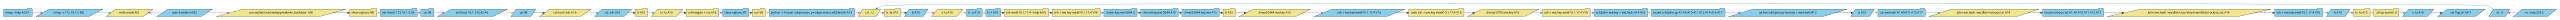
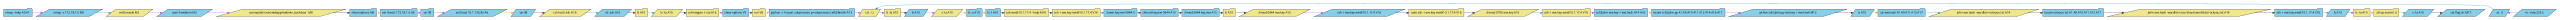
  digraph {
    fontname="Open Sans"
    rankdir=TB
    node [fillcolor=skyblue fontname="Open Sans" shape=folder style=filled]
    edge [color=black constraint=false fontname="Open Sans"]
    n1 [label="nmap --help A0 A1 "]
    n2 [label="nmap -v 172.18.1.5 M0 " shape=parallelogram]
    n3 [fillcolor=khaki label="msfconsole M2 " shape=parallelogram]
    n4 [label="search webmin M3 " shape=parallelogram]
    n5 [fillcolor=khaki label="use exploit/unix/webapp/webmin_backdoor  M8 " shape=parallelogram]
-   n6 [fillcolor=khaki label="show options M5 "]
+   n6 [label="show options M5 "]
    n7 [label="set rhosts 172.18.1.5 A6 "]
    n8 [label="run V8 "]
    n9 [label="set lhost 10.1.135.83 A6 " shape=parallelogram]
    n10 [label="run V8 " shape=parallelogram]
    n11 [fillcolor=khaki label="cd /root/.ssh A16 " shape=parallelogram]
    n12 [label="cd .ssh A16 " shape=parallelogram]
    n13 [fillcolor=khaki label="ls A10 "]
    n14 [fillcolor=khaki label="ls -la A10 " shape=parallelogram]
    n15 [fillcolor=khaki label="ssh-keygen -t rsa A16 "]
    n16 [label="show options V5 "]
    n17 [fillcolor=khaki label="run V8 "]
    n18 [label="python -c 'import subprocess; p=subprocess.call([/bin/sh A13 "]
    n19 [fillcolor=khaki label="cd .. U" shape=parallelogram]
    n20 [label="nc -nvlp 225 U" shape=parallelogram]
    n21 [label="cd . U" shape=parallelogram]
    n22 [fillcolor=khaki label="ls -la A10 "]
    n23 [label="ls A10 " shape=parallelogram]
    n24 [fillcolor=khaki label="ls -la A10 " shape=parallelogram]
    n25 [label="ls -a A10 "]
    n26 [label="ls -l A10 "]
    n27 [fillcolor=khaki label="ssh eve@10.1.17.4 --help M16 "]
    n28 [fillcolor=khaki label="ssh -i eve.key eve@10.1.17.4 V16 "]
    n29 [label="chown key.eve 0644 U"]
    n30 [label="chmod key.eve 0644 A15 "]
    n31 [label="chmod 0644 key.eve A15 "]
    n32 [fillcolor=khaki label="ls A10 "]
    n33 [fillcolor=khaki label="chmod 0644 eve.key A15 " shape=parallelogram]
    n34 [label="ssh -i eve.key eve@10.1.17.4 V16 " shape=parallelogram]
    n35 [fillcolor=khaki label="sudo ssh -i eve.key eve@10.1.17.4 V16 "]
    n36 [fillcolor=khaki label="chmod 0700 eve.key A15 " shape=parallelogram]
    n37 [fillcolor=khaki label="ssh -i eve.key eve@10.1.17.4 V16 "]
    n38 [label="ssh2john eve.key > eve.hash A14 A16 "]
    n39 [label="locate ssh2john.py A1 A9 A10 A11 A12 A14 A16 A17 "]
    n40 [label="python ssh2john.py eve.key > eve.hash M13 " shape=parallelogram]
    n41 [label="ls A10 " shape=parallelogram]
    n42 [label="cat eve.hash A1 A9 A11 A12 A17 "]
    n43 [fillcolor=khaki label="john eve.hash -wordlist=rockyou.txt A14 " shape=parallelogram]
    n44 [label="locate rockyou.txt A1 A9 A10 A11 A12 A17 "]
    n45 [fillcolor=khaki label="john eve.hash -wordlist=/usr/share/wordlists/rockyou.txt A14 " shape=parallelogram]
    n46 [label="ssh -i eve.key eve@10.1.17.4 V16 "]
    n47 [label="ls A10 " shape=parallelogram]
    n48 [fillcolor=khaki label="ls -la A10 "]
    n49 [fillcolor=khaki label="cd top-secret/ U"]
    n50 [label="ls -la A10 " shape=parallelogram]
    n51 [label="cat flag.txt M17 " shape=parallelogram]
    n1 -> n2 [color=purple]
    n2 -> n3 [color=teal]
-   n4 -> n3 [color=purple]
+   n3 -> n4 [color=purple]
    n4 -> n5 [color=purple]
    n5 -> n6
    n6 -> n7 [color=darkorange]
    n7 -> n8 [color=purple]
    n8 -> n9 [color=purple]
    n9 -> n10 [color=darkorange]
    n10 -> n11
    n11 -> n12 [color=teal]
    n12 -> n13
    n13 -> n14 [color=teal]
    n14 -> n15
    n15 -> n16 [color=purple]
    n16 -> n17
    n17 -> n18 [color=darkorange]
    n18 -> n19 [color=purple]
    n19 -> n22 [color=purple]
    n20 -> n21 [color=purple]
    n21 -> n19 [color=teal]
    n22 -> n23
    n23 -> n24 [color=purple]
    n24 -> n25 [color=darkorange]
    n25 -> n26 [color=darkorange]
    n26 -> n27
    n27 -> n28
    n28 -> n29 [color=teal]
    n29 -> n30
    n30 -> n31
    n31 -> n32
    n32 -> n33
    n33 -> n34 [color=purple]
    n34 -> n35
    n35 -> n36
    n36 -> n37 [color=teal]
    n37 -> n38 [color=purple]
-   n39 -> n38 [color=darkorange]
+   n38 -> n39 [color=darkorange]
    n39 -> n40 [color=purple]
    n40 -> n41
    n41 -> n42 [color=darkorange]
    n42 -> n43 [color=teal]
    n43 -> n44
    n44 -> n45
    n45 -> n46
    n46 -> n47 [color=teal]
    n47 -> n48 [color=purple]
    n48 -> n49 [color=darkorange]
    n49 -> n50 [color=teal]
    n50 -> n51
  }
